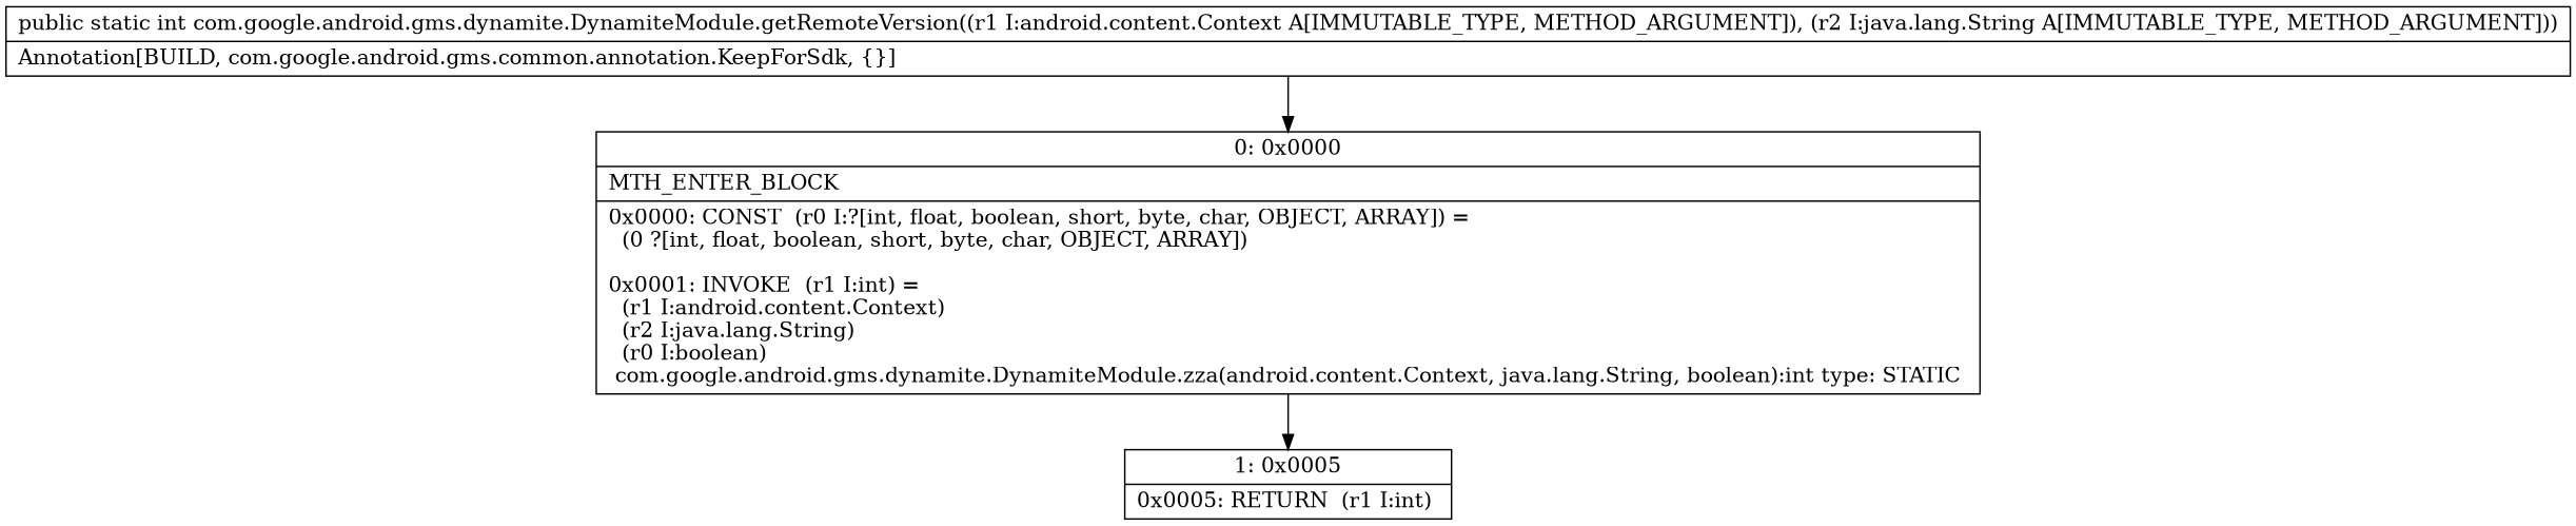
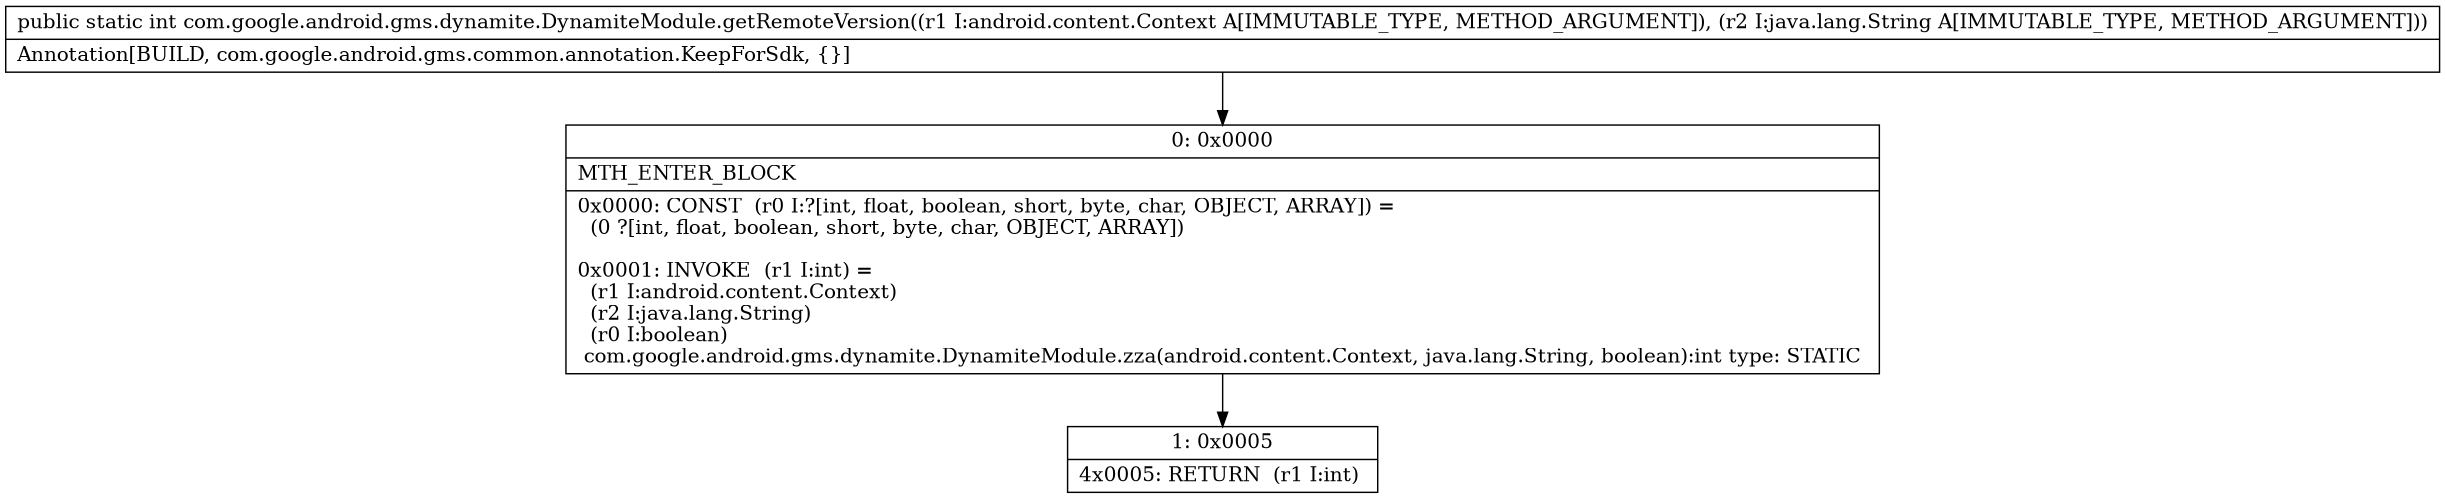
  digraph {
    node [shape=record]
    n1 [label="{0\:\ 0x0000|MTH_ENTER_BLOCK\l|0x0000: CONST  (r0 I:?[int, float, boolean, short, byte, char, OBJECT, ARRAY]) = \l  (0 ?[int, float, boolean, short, byte, char, OBJECT, ARRAY])\l \l0x0001: INVOKE  (r1 I:int) = \l  (r1 I:android.content.Context)\l  (r2 I:java.lang.String)\l  (r0 I:boolean)\l com.google.android.gms.dynamite.DynamiteModule.zza(android.content.Context, java.lang.String, boolean):int type: STATIC \l}"]
-   n2 [label="{1\:\ 0x0005|0x0005: RETURN  (r1 I:int) \l}"]
+   n2 [label="{1\:\ 0x0005|4x0005: RETURN  (r1 I:int) \l}"]
    n3 [label="{public static int com.google.android.gms.dynamite.DynamiteModule.getRemoteVersion((r1 I:android.content.Context A[IMMUTABLE_TYPE, METHOD_ARGUMENT]), (r2 I:java.lang.String A[IMMUTABLE_TYPE, METHOD_ARGUMENT]))  | Annotation[BUILD, com.google.android.gms.common.annotation.KeepForSdk, \{\}]\l}"]
    n1 -> n2
    n3 -> n1
  }
